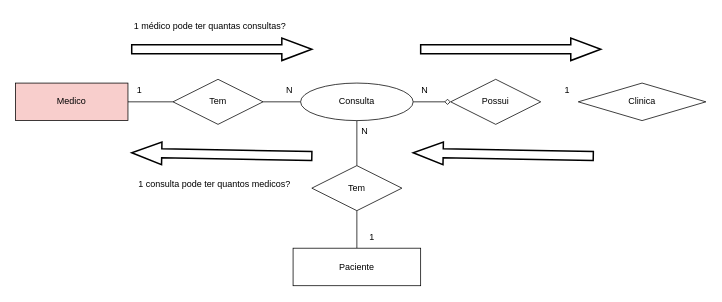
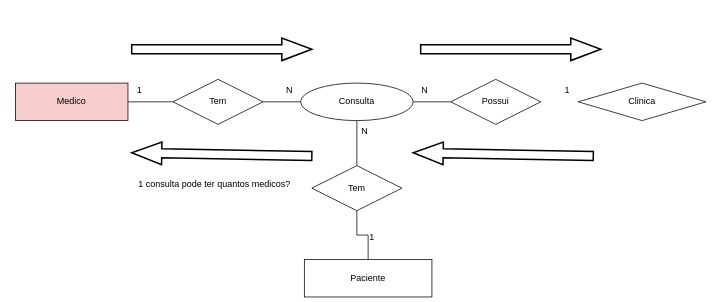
  <mxCell id="0" />
  <mxCell id="1" parent="0" />
  <mxCell id="2" style="edgeStyle=orthogonalEdgeStyle;rounded=0;orthogonalLoop=1;jettySize=auto;html=1;endArrow=none;endFill=0;" parent="1" source="3" target="11" edge="1"><mxGeometry relative="1" as="geometry" /></mxCell>
  <mxCell id="3" value="Medico" style="whiteSpace=wrap;html=1;align=center;fillColor=#f8cecc;" parent="1" vertex="1"><mxGeometry x="20" y="110" width="150" height="50" as="geometry" /></mxCell>
  <mxCell id="4" style="edgeStyle=orthogonalEdgeStyle;rounded=0;orthogonalLoop=1;jettySize=auto;html=1;endArrow=none;endFill=0;" parent="1" source="7" target="11" edge="1"><mxGeometry relative="1" as="geometry" /></mxCell>
  <mxCell id="5" style="edgeStyle=orthogonalEdgeStyle;rounded=0;orthogonalLoop=1;jettySize=auto;html=1;endArrow=none;endFill=0;" parent="1" source="7" target="12" edge="1"><mxGeometry relative="1" as="geometry" /></mxCell>
- <mxCell id="6" style="edgeStyle=orthogonalEdgeStyle;rounded=0;orthogonalLoop=1;jettySize=auto;html=1;endArrow=diamond;endFill=0;" parent="1" source="7" target="13" edge="1"><mxGeometry relative="1" as="geometry" /></mxCell>
+ <mxCell id="6" style="edgeStyle=orthogonalEdgeStyle;rounded=0;orthogonalLoop=1;jettySize=auto;html=1;endArrow=none;endFill=0;" parent="1" source="7" target="13" edge="1"><mxGeometry relative="1" as="geometry" /></mxCell>
  <mxCell id="7" value="Consulta" style="ellipse;whiteSpace=wrap;html=1;align=center;" parent="1" vertex="1"><mxGeometry x="400" y="110" width="150" height="50" as="geometry" /></mxCell>
  <mxCell id="8" value="Clinica" style="rhombus;whiteSpace=wrap;html=1;align=center;" parent="1" vertex="1"><mxGeometry x="770" y="110" width="170" height="50" as="geometry" /></mxCell>
  <mxCell id="9" style="edgeStyle=orthogonalEdgeStyle;rounded=0;orthogonalLoop=1;jettySize=auto;html=1;endArrow=none;endFill=0;" parent="1" source="10" target="12" edge="1"><mxGeometry relative="1" as="geometry" /></mxCell>
- <mxCell id="10" value="Paciente" style="whiteSpace=wrap;html=1;align=center;" parent="1" vertex="1"><mxGeometry x="390" y="330" width="170" height="50" as="geometry" /></mxCell>
+ <mxCell id="10" value="Paciente" style="whiteSpace=wrap;html=1;align=center;" parent="1" vertex="1"><mxGeometry x="405" y="345" width="170" height="50" as="geometry" /></mxCell>
  <mxCell id="11" value="Tem" style="shape=rhombus;perimeter=rhombusPerimeter;whiteSpace=wrap;html=1;align=center;" parent="1" vertex="1"><mxGeometry x="230" y="105" width="120" height="60" as="geometry" /></mxCell>
  <mxCell id="12" value="Tem" style="shape=rhombus;perimeter=rhombusPerimeter;whiteSpace=wrap;html=1;align=center;" parent="1" vertex="1"><mxGeometry x="415" y="220" width="120" height="60" as="geometry" /></mxCell>
  <mxCell id="13" value="Possui" style="shape=rhombus;perimeter=rhombusPerimeter;whiteSpace=wrap;html=1;align=center;" parent="1" vertex="1"><mxGeometry x="600" y="105" width="120" height="60" as="geometry" /></mxCell>
  <mxCell id="14" value="" style="verticalLabelPosition=bottom;verticalAlign=top;html=1;strokeWidth=2;shape=mxgraph.arrows2.arrow;dy=0.6;dx=40;notch=0;" vertex="1" parent="1"><mxGeometry x="175" y="50" width="240" height="30" as="geometry" /></mxCell>
- <mxCell id="15" value="1 médico pode ter quantas consultas?" style="text;html=1;align=center;verticalAlign=middle;resizable=0;points=[];autosize=1;strokeColor=none;fillColor=none;" vertex="1" parent="1"><mxGeometry x="164" y="20" width="230" height="30" as="geometry" /></mxCell>
  <mxCell id="16" value="N" style="text;html=1;align=center;verticalAlign=middle;resizable=0;points=[];autosize=1;strokeColor=none;fillColor=none;" vertex="1" parent="1"><mxGeometry x="370" y="105" width="30" height="30" as="geometry" /></mxCell>
  <mxCell id="17" value="" style="verticalLabelPosition=bottom;verticalAlign=top;html=1;strokeWidth=2;shape=mxgraph.arrows2.arrow;dy=0.6;dx=40;notch=0;rotation=-179;" vertex="1" parent="1"><mxGeometry x="175" y="190" width="240" height="30" as="geometry" /></mxCell>
  <mxCell id="18" value="1 consulta pode ter quantos medicos?" style="text;html=1;align=center;verticalAlign=middle;resizable=0;points=[];autosize=1;strokeColor=none;fillColor=none;" vertex="1" parent="1"><mxGeometry x="170" y="230" width="230" height="30" as="geometry" /></mxCell>
  <mxCell id="19" value="1" style="text;html=1;align=center;verticalAlign=middle;resizable=0;points=[];autosize=1;strokeColor=none;fillColor=none;" vertex="1" parent="1"><mxGeometry x="170" y="105" width="30" height="30" as="geometry" /></mxCell>
  <mxCell id="20" value="" style="verticalLabelPosition=bottom;verticalAlign=top;html=1;strokeWidth=2;shape=mxgraph.arrows2.arrow;dy=0.6;dx=40;notch=0;" vertex="1" parent="1"><mxGeometry x="560" y="50" width="240" height="30" as="geometry" /></mxCell>
  <mxCell id="21" value="" style="verticalLabelPosition=bottom;verticalAlign=top;html=1;strokeWidth=2;shape=mxgraph.arrows2.arrow;dy=0.6;dx=40;notch=0;rotation=-179;" vertex="1" parent="1"><mxGeometry x="550" y="190" width="240" height="30" as="geometry" /></mxCell>
  <mxCell id="22" value="1" style="text;html=1;align=center;verticalAlign=middle;resizable=0;points=[];autosize=1;strokeColor=none;fillColor=none;" vertex="1" parent="1"><mxGeometry x="740" y="105" width="30" height="30" as="geometry" /></mxCell>
  <mxCell id="23" value="N" style="text;html=1;align=center;verticalAlign=middle;resizable=0;points=[];autosize=1;strokeColor=none;fillColor=none;" vertex="1" parent="1"><mxGeometry x="550" y="105" width="30" height="30" as="geometry" /></mxCell>
  <mxCell id="24" value="1" style="text;html=1;align=center;verticalAlign=middle;resizable=0;points=[];autosize=1;strokeColor=none;fillColor=none;" vertex="1" parent="1"><mxGeometry x="480" y="300" width="30" height="30" as="geometry" /></mxCell>
  <mxCell id="25" value="N" style="text;html=1;align=center;verticalAlign=middle;resizable=0;points=[];autosize=1;strokeColor=none;fillColor=none;" vertex="1" parent="1"><mxGeometry x="470" y="160" width="30" height="30" as="geometry" /></mxCell>
